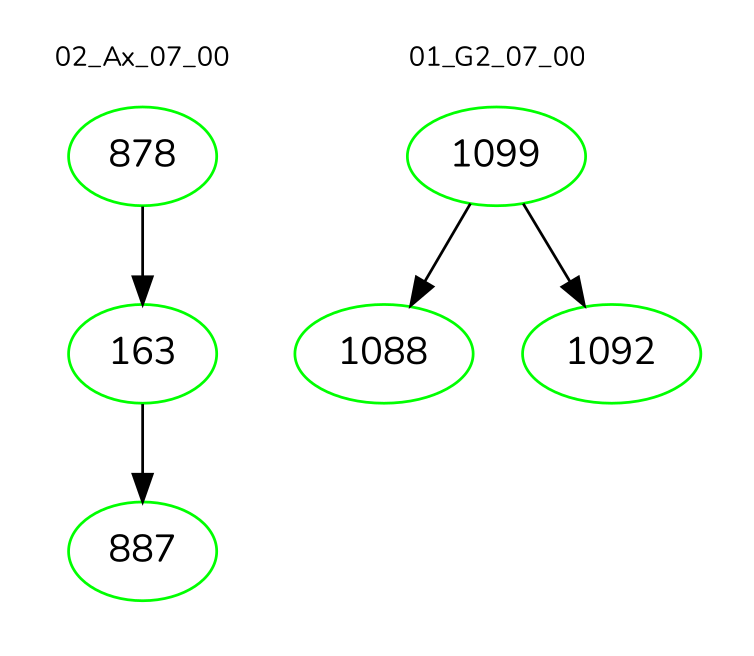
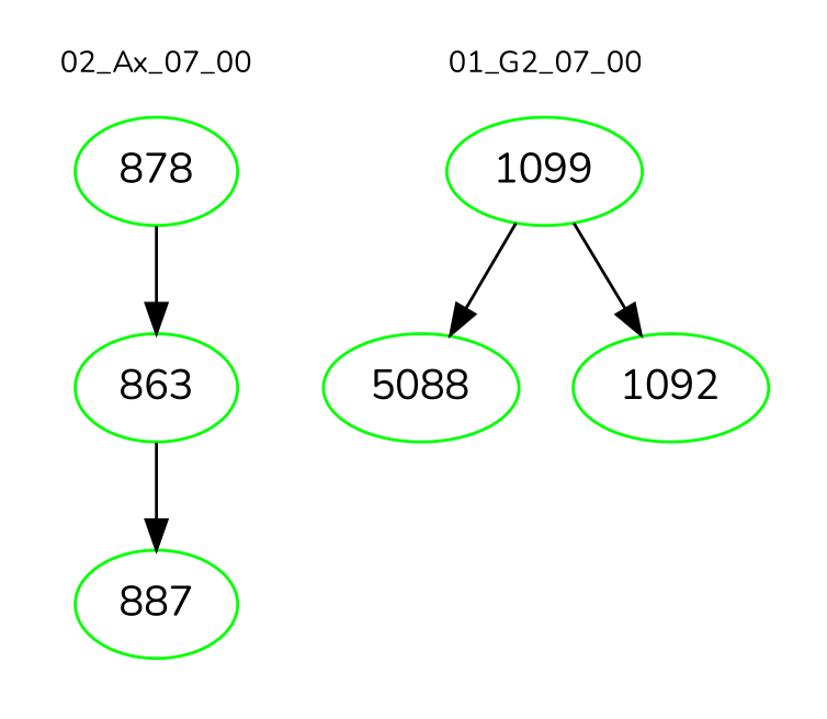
  digraph {
    fontname=Nunito
    node [color=green fontname=Nunito]
    edge [color=black fontname=Nunito]
    n1 [label=878]
-   n2 [label=163]
+   n2 [label=863]
    n3 [label=887]
    n4 [label=1099]
-   n5 [label=1088]
+   n5 [label=5088]
    n6 [label=1092]
    subgraph cluster_1 {
      color=white
      fontsize=10
      label="02_Ax_07_00"
      n1
      n2
      n3
    }
    subgraph cluster_2 {
      color=white
      fontsize=10
      label="01_G2_07_00"
      n4
      n5
      n6
    }
    n1 -> n2
    n2 -> n3
    n4 -> n5
    n4 -> n6
  }
